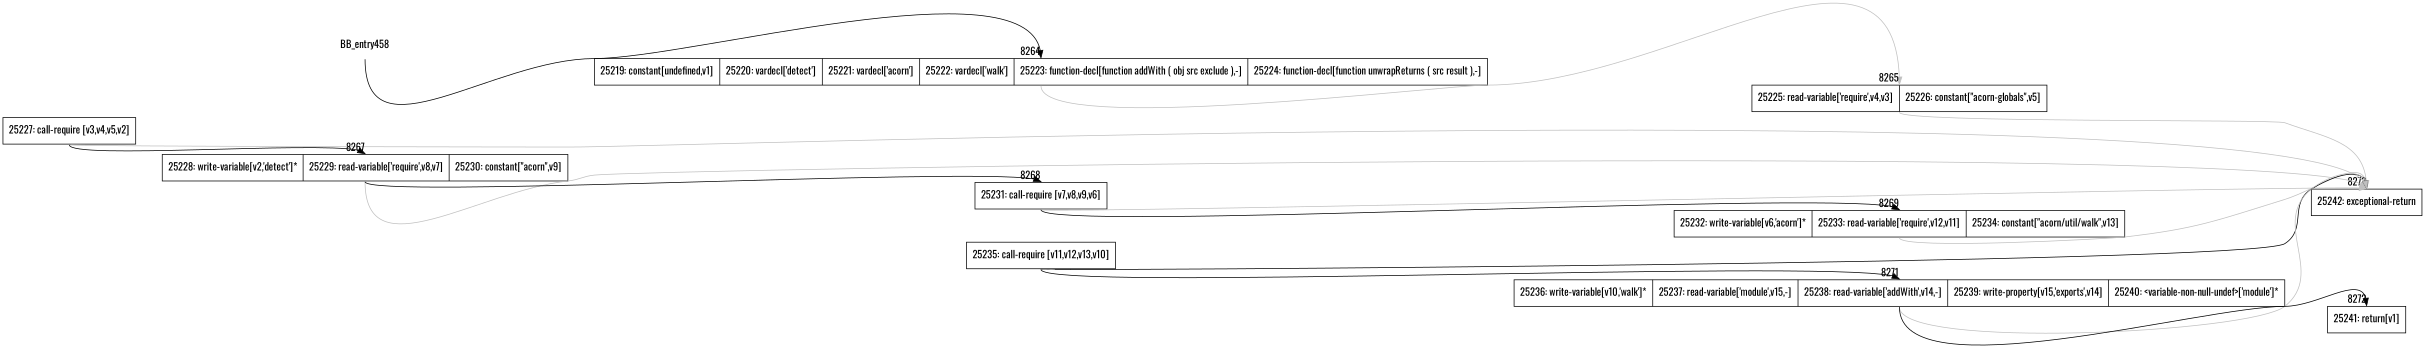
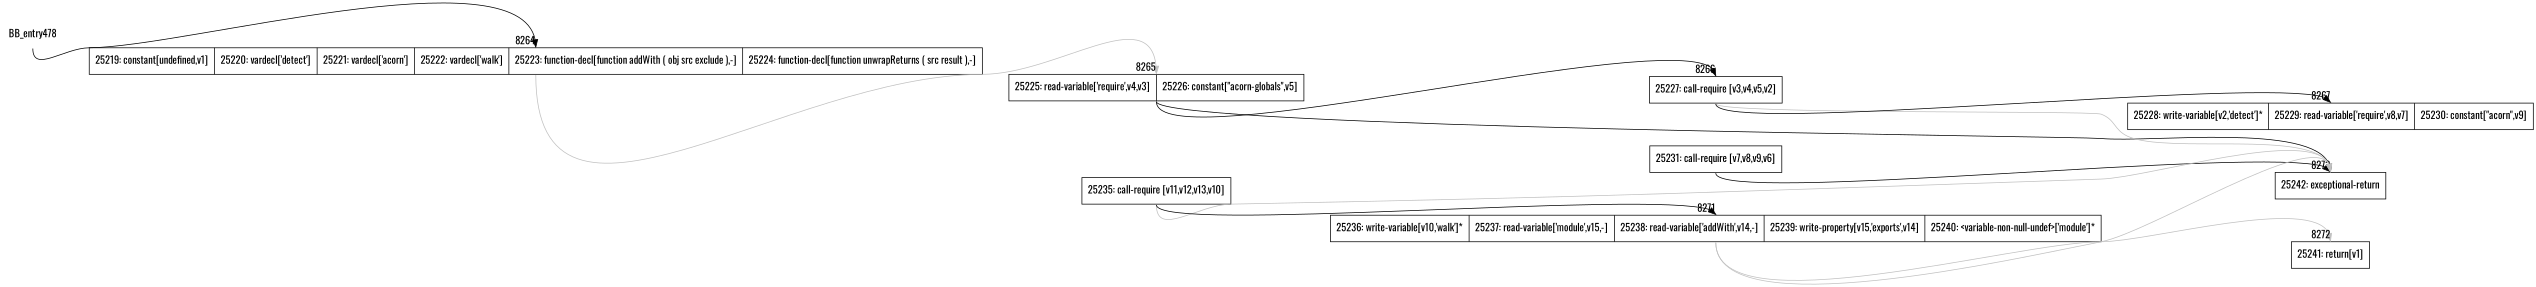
  digraph {
    fontname=Oswald
    rankdir=LR
    node [fontname=Oswald shape=record]
    edge [fontname=Oswald headport=n tailport=s color=gray]
-   BB_entry458 [shape=none]
+   BB_entry458 [shape=none label=BB_entry478]
    n2 [label="{25219: constant[undefined,v1]|25220: vardecl['detect']|25221: vardecl['acorn']|25222: vardecl['walk']|25223: function-decl[function addWith ( obj src exclude ),-]|25224: function-decl[function unwrapReturns ( src result ),-]}"]
    n3 [label="{25225: read-variable['require',v4,v3]|25226: constant[\"acorn-globals\",v5]}"]
    n4 [label="{25227: call-require [v3,v4,v5,v2]}"]
    n5 [label="{25242: exceptional-return}"]
    n6 [label="{25228: write-variable[v2,'detect']*|25229: read-variable['require',v8,v7]|25230: constant[\"acorn\",v9]}"]
    n7 [label="{25231: call-require [v7,v8,v9,v6]}"]
-   n8 [label="{25232: write-variable[v6,'acorn']*|25233: read-variable['require',v12,v11]|25234: constant[\"acorn/util/walk\",v13]}"]
    n9 [label="{25235: call-require [v11,v12,v13,v10]}"]
    n10 [label="{25236: write-variable[v10,'walk']*|25237: read-variable['module',v15,-]|25238: read-variable['addWith',v14,-]|25239: write-property[v15,'exports',v14]|25240: \<variable-non-null-undef\>['module']*}"]
    n11 [label="{25241: return[v1]}"]
    BB_entry458 -> n2 [headlabel="    8264" color=""]
    n2 -> n3 [headlabel="      8265"]
-   n3 -> n5 [headlabel="      8273"]
+   n3 -> n4 [headlabel="      8266" color=""]
+   n3 -> n5 [color=black headlabel="      8273"]
    n4 -> n5
    n4 -> n6 [headlabel="      8267" color=""]
-   n6 -> n5
-   n6 -> n7 [headlabel="      8268" color=""]
-   n7 -> n5
-   n7 -> n8 [headlabel="      8269" color=""]
-   n8 -> n5
-   n9 -> n5 [color=black]
+   n7 -> n5 [color=black]
+   n9 -> n5
    n9 -> n10 [headlabel="      8271" color=""]
    n10 -> n5
-   n10 -> n11 [headlabel="      8272" color=""]
+   n10 -> n11 [headlabel="      8272"]
  }
